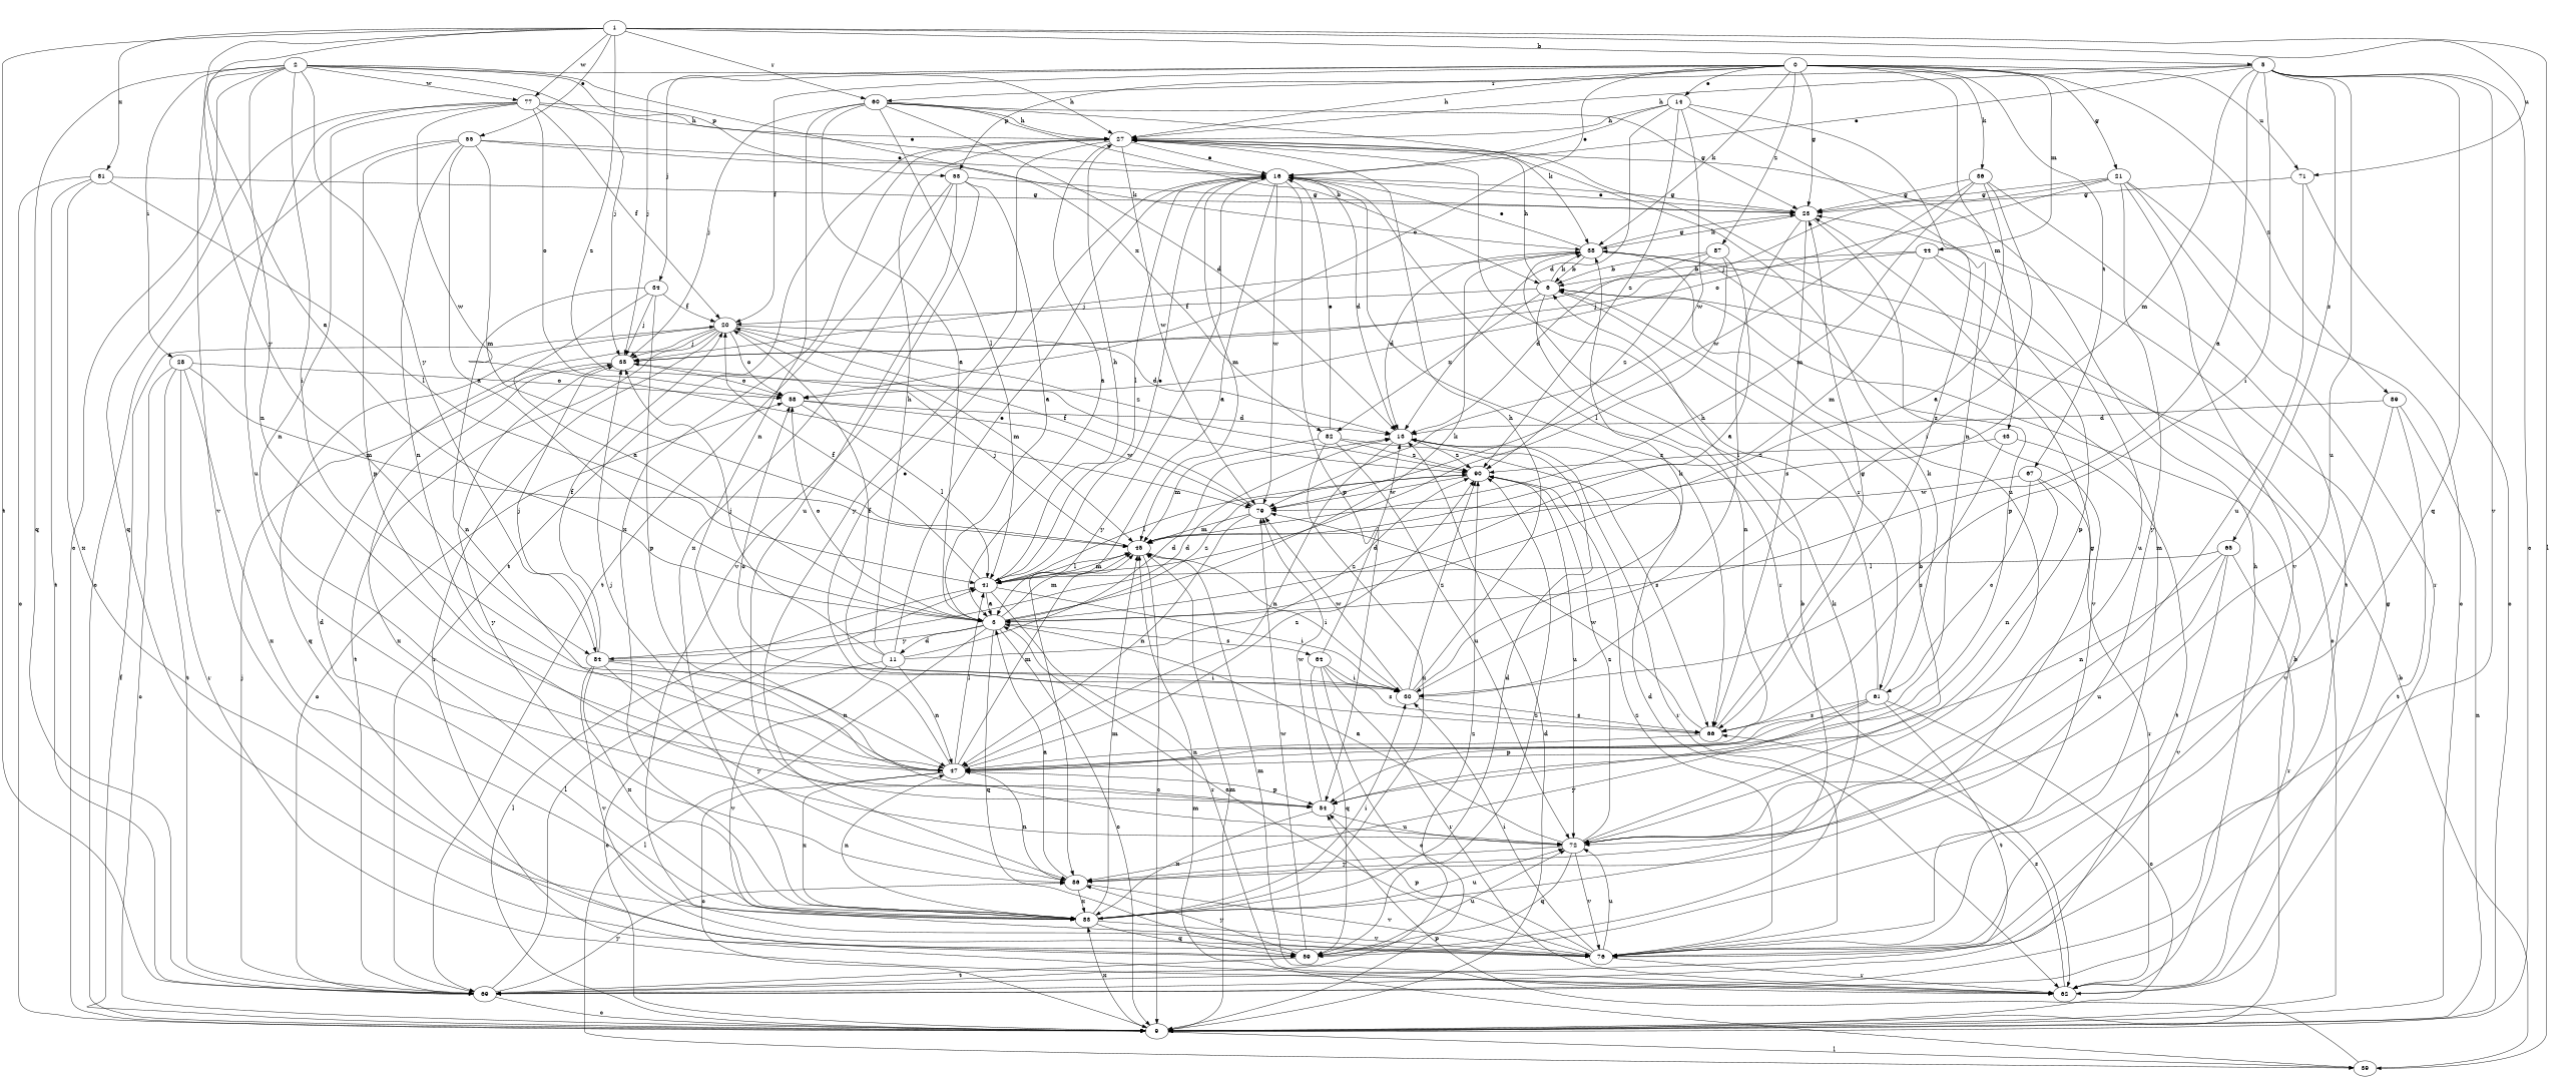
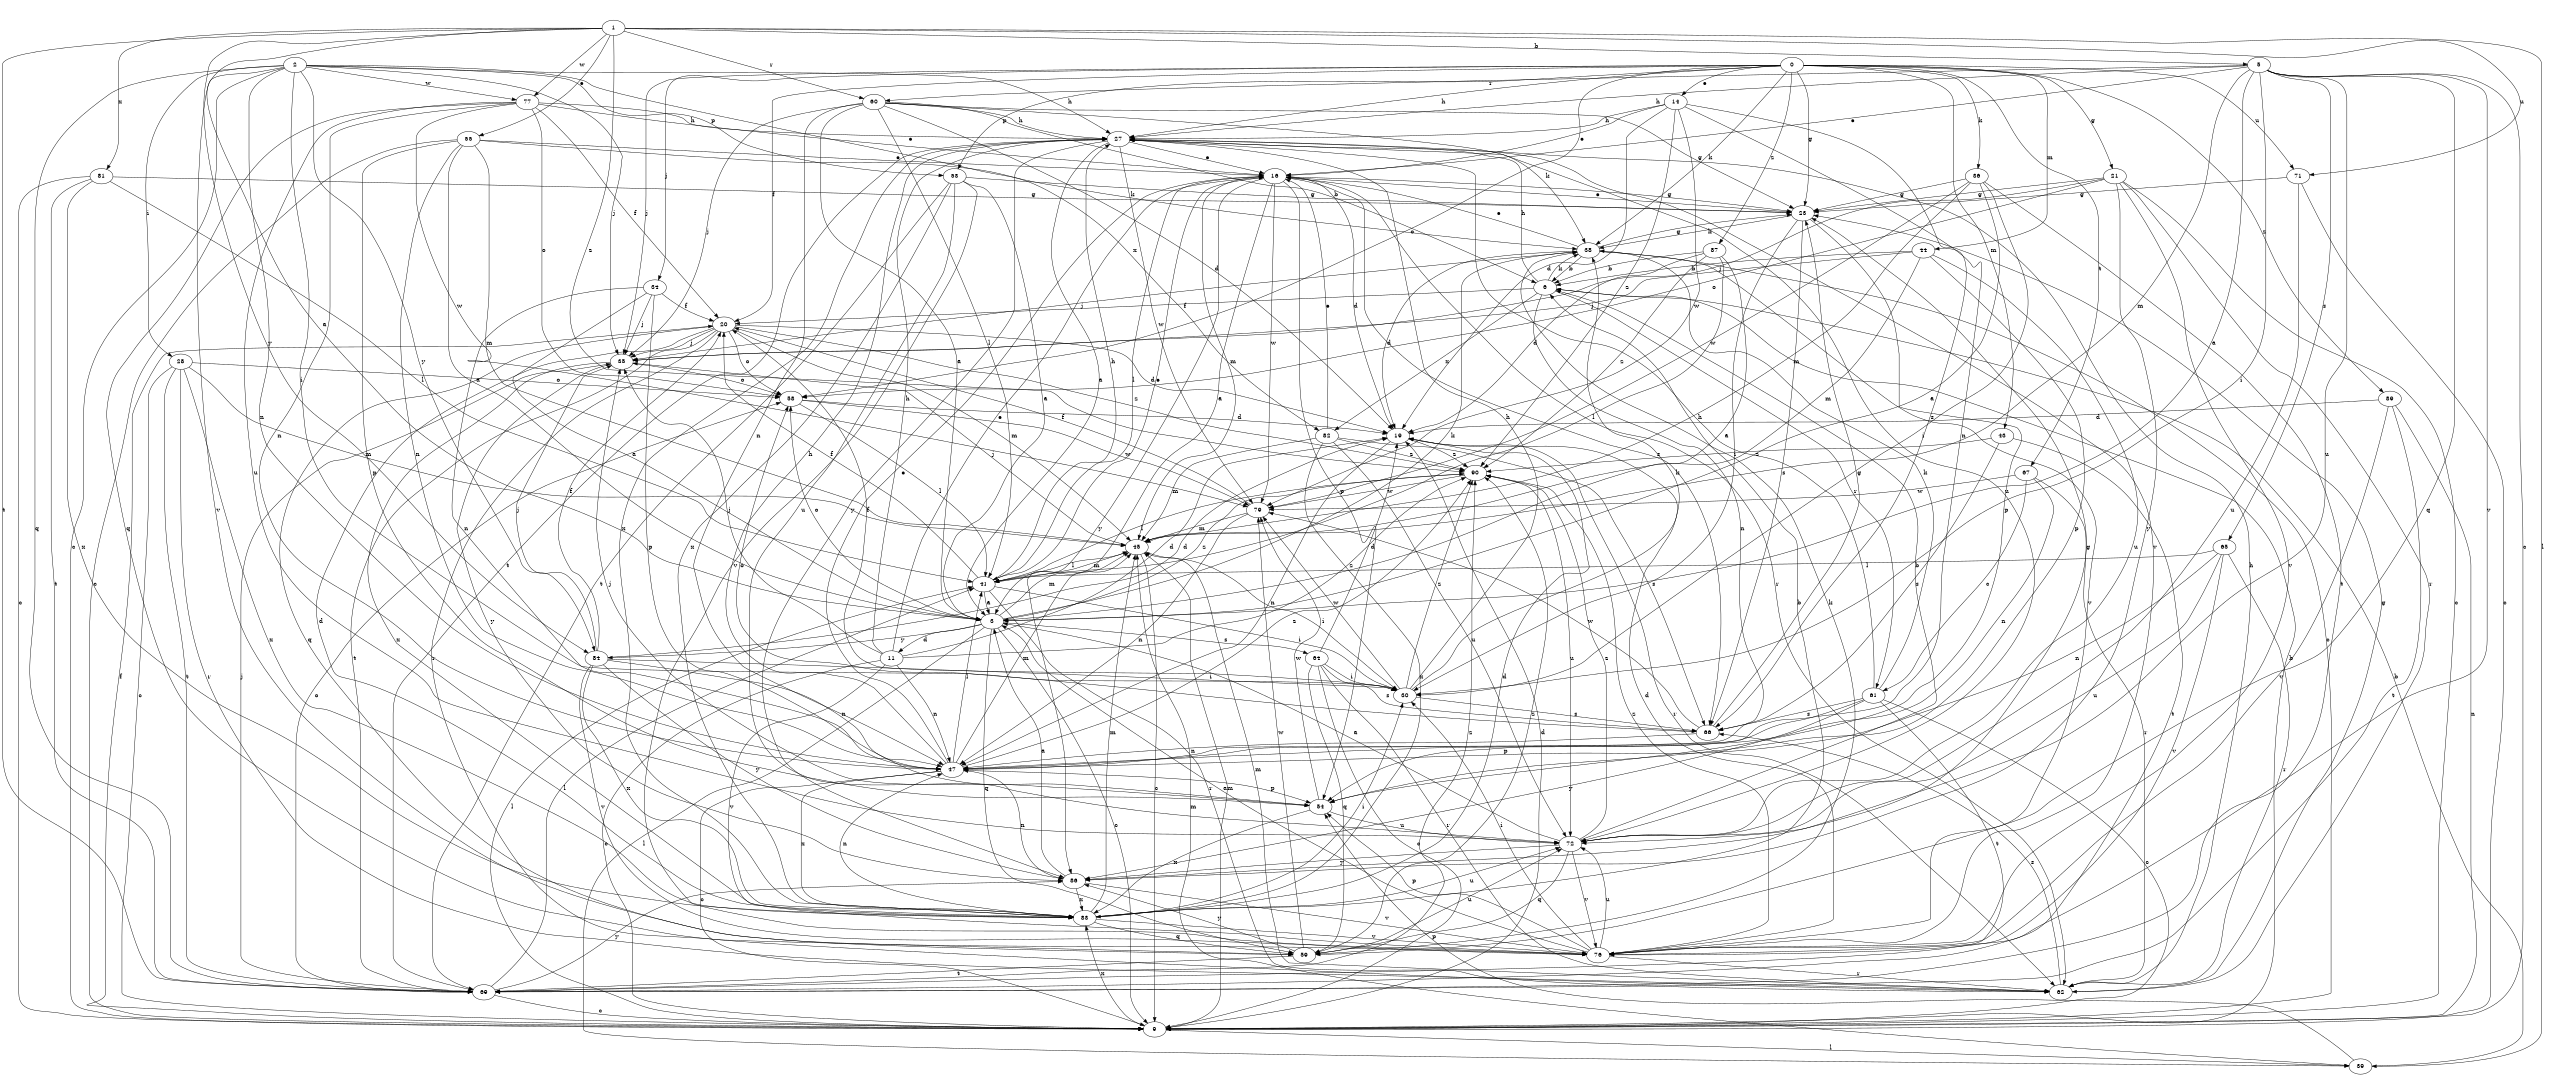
  strict digraph {
    0
    14
    20
    21
    23
    27
    34
    35
    36
    38
    43
    44
    n13 [label=58]
    53
    67
    71
    87
    89
    90
    47
    16
-   13
+   13 [label=19]
    66
    79
    69
    45
    59
    83
    62
    9
    76
    86
    30
    54
    3
    72
    6
    41
    61
    1
    5
    n42 [label=55]
    39
    60
    77
    81
    84
    11
    64
    65
    2
    28
    82
    0 -> 14 [label=e]
    0 -> 20 [label=f]
    0 -> 21 [label=g]
    0 -> 23 [label=g]
    0 -> 27 [label=h]
    0 -> 34 [label=j]
    0 -> 35 [label=j]
    0 -> 36 [label=k]
    0 -> 38 [label=k]
    0 -> 43 [label=m]
    0 -> 44 [label=m]
    0 -> n13 [label=o]
    0 -> 53 [label=p]
    0 -> 67 [label=t]
    0 -> 71 [label=u]
    0 -> 87 [label=z]
    0 -> 89 [label=z]
    14 -> 27 [label=h]
    14 -> 90 [label=z]
    14 -> 47 [label=n]
    14 -> 16 [label=e]
    14 -> 13 [label=d]
    14 -> 66 [label=s]
    14 -> 79 [label=w]
    20 -> 35 [label=j]
    20 -> n13 [label=o]
    20 -> 90 [label=z]
    20 -> 13 [label=d]
    20 -> 69 [label=t]
    20 -> 45 [label=m]
    20 -> 59 [label=q]
    20 -> 83 [label=d]
    20 -> 62 [label=r]
    21 -> 23 [label=g]
    21 -> 35 [label=j]
    21 -> n13 [label=o]
    21 -> 62 [label=r]
    21 -> 9 [label=c]
    21 -> 76 [label=v]
    21 -> 86 [label=y]
    23 -> 38 [label=k]
    23 -> 16 [label=e]
    23 -> 66 [label=s]
    23 -> 30 [label=i]
    23 -> 54 [label=p]
    27 -> 16 [label=e]
    27 -> 79 [label=w]
    27 -> 69 [label=t]
    27 -> 83 [label=x]
-   27 -> 76 [label=m]
+   27 -> 76 [label=v]
    27 -> 86 [label=y]
    27 -> 3 [label=a]
    27 -> 72 [label=u]
    34 -> 20 [label=f]
    34 -> 35 [label=j]
    34 -> 47 [label=n]
    34 -> 54 [label=p]
    34 -> 3 [label=a]
    35 -> n13 [label=o]
    35 -> 83 [label=x]
    35 -> 86 [label=y]
    36 -> 23 [label=g]
    36 -> 79 [label=w]
    36 -> 69 [label=t]
    36 -> 45 [label=m]
    36 -> 30 [label=i]
    36 -> 3 [label=a]
    38 -> 23 [label=g]
    38 -> 35 [label=j]
    38 -> 16 [label=e]
    38 -> 13 [label=d]
    38 -> 9 [label=c]
    38 -> 76 [label=v]
    38 -> 6 [label=b]
    43 -> 90 [label=z]
    43 -> 66 [label=s]
    43 -> 69 [label=t]
    44 -> 35 [label=j]
    44 -> 45 [label=m]
    44 -> 54 [label=p]
    44 -> 72 [label=u]
    44 -> 6 [label=b]
    n13 -> 13 [label=d]
    n13 -> 79 [label=w]
    n13 -> 41 [label=l]
    53 -> 23 [label=g]
    53 -> 69 [label=t]
    53 -> 83 [label=x]
    53 -> 76 [label=v]
    53 -> 3 [label=a]
    53 -> 72 [label=u]
    67 -> 47 [label=n]
    67 -> 79 [label=w]
    67 -> 62 [label=r]
    67 -> 61 [label=c]
    71 -> 23 [label=g]
    71 -> 9 [label=c]
    71 -> 72 [label=u]
    87 -> 90 [label=z]
    87 -> 13 [label=d]
    87 -> 3 [label=a]
    87 -> 6 [label=b]
    87 -> 41 [label=l]
    89 -> 13 [label=d]
    89 -> 69 [label=t]
    89 -> 9 [label=n]
    89 -> 76 [label=v]
    90 -> 79 [label=w]
    90 -> 72 [label=u]
    90 -> 41 [label=l]
+   47 -> 27 [label=h]
    47 -> 90 [label=z]
    47 -> 16 [label=e]
    47 -> 45 [label=m]
    47 -> 83 [label=x]
    47 -> 9 [label=c]
    47 -> 54 [label=p]
    47 -> 41 [label=l]
    16 -> 23 [label=g]
    16 -> 13 [label=d]
    16 -> 66 [label=s]
    16 -> 79 [label=w]
    16 -> 45 [label=m]
    16 -> 62 [label=r]
    16 -> 86 [label=y]
    16 -> 54 [label=p]
    16 -> 3 [label=a]
    16 -> 41 [label=l]
    13 -> 90 [label=z]
    13 -> 47 [label=n]
    13 -> 62 [label=r]
    66 -> 23 [label=g]
    66 -> n13 [label=o]
    66 -> 47 [label=n]
    66 -> 79 [label=w]
    79 -> 20 [label=f]
    79 -> 47 [label=n]
    79 -> 45 [label=m]
    69 -> 35 [label=j]
    69 -> n13 [label=o]
    69 -> 90 [label=z]
    69 -> 9 [label=c]
    69 -> 86 [label=y]
    69 -> 41 [label=l]
    45 -> 35 [label=j]
    45 -> 9 [label=c]
    45 -> 30 [label=i]
    45 -> 41 [label=l]
    59 -> 38 [label=k]
    59 -> 90 [label=z]
    59 -> 79 [label=w]
    59 -> 69 [label=t]
    59 -> 86 [label=y]
    59 -> 72 [label=u]
    83 -> 47 [label=n]
    83 -> 13 [label=d]
    83 -> 45 [label=m]
    83 -> 59 [label=q]
    83 -> 76 [label=v]
    83 -> 30 [label=i]
    83 -> 72 [label=u]
    83 -> 6 [label=b]
    62 -> 23 [label=g]
    62 -> 27 [label=h]
    62 -> 66 [label=s]
    62 -> 45 [label=m]
    9 -> 20 [label=f]
    9 -> 13 [label=d]
    9 -> 45 [label=m]
    9 -> 83 [label=x]
    9 -> 6 [label=b]
    9 -> 41 [label=l]
    9 -> 39 [label=l]
    76 -> 90 [label=z]
    76 -> 13 [label=d]
    76 -> 62 [label=r]
    76 -> 30 [label=i]
    76 -> 54 [label=p]
    76 -> 3 [label=a]
    76 -> 72 [label=u]
    86 -> 23 [label=g]
    86 -> 47 [label=n]
    86 -> 83 [label=x]
    86 -> 76 [label=v]
    86 -> 3 [label=a]
    30 -> 20 [label=f]
    30 -> 27 [label=h]
    30 -> 38 [label=k]
    30 -> 90 [label=z]
    30 -> 66 [label=s]
    30 -> 79 [label=w]
    54 -> 35 [label=j]
    54 -> 79 [label=w]
    54 -> 83 [label=x]
    54 -> 72 [label=u]
    3 -> 38 [label=k]
    3 -> n13 [label=o]
    3 -> 90 [label=z]
    3 -> 45 [label=m]
    3 -> 59 [label=q]
    3 -> 9 [label=c]
    3 -> 39 [label=l]
    3 -> 84 [label=y]
    3 -> 11 [label=d]
    3 -> 64 [label=s]
    72 -> 90 [label=z]
    72 -> 59 [label=q]
    72 -> 76 [label=v]
    72 -> 86 [label=y]
    72 -> 3 [label=a]
    72 -> 6 [label=b]
    6 -> 20 [label=f]
    6 -> 27 [label=h]
    6 -> 38 [label=k]
    6 -> 47 [label=n]
    6 -> 61 [label=r]
    6 -> 82 [label=x]
    41 -> 20 [label=f]
    41 -> 27 [label=h]
    41 -> 16 [label=e]
    41 -> 45 [label=m]
    41 -> 62 [label=r]
    41 -> 30 [label=i]
    41 -> 3 [label=a]
    61 -> 27 [label=h]
    61 -> 38 [label=k]
    61 -> 66 [label=s]
    61 -> 69 [label=t]
    61 -> 9 [label=c]
    61 -> 86 [label=y]
    61 -> 54 [label=p]
    1 -> 71 [label=u]
    1 -> 90 [label=z]
    1 -> 69 [label=t]
    1 -> 3 [label=a]
    1 -> 5 [label=b]
    1 -> n42 [label=e]
    1 -> 39 [label=l]
    1 -> 60 [label=r]
    1 -> 77 [label=w]
    1 -> 81 [label=x]
    1 -> 84 [label=y]
    5 -> 27 [label=h]
    5 -> 16 [label=e]
    5 -> 45 [label=m]
    5 -> 59 [label=q]
    5 -> 9 [label=c]
    5 -> 76 [label=v]
    5 -> 30 [label=i]
    5 -> 3 [label=a]
    5 -> 72 [label=u]
    5 -> 60 [label=r]
    5 -> 65 [label=s]
    n42 -> 38 [label=k]
    n42 -> 47 [label=n]
    n42 -> 16 [label=e]
    n42 -> 45 [label=m]
    n42 -> 9 [label=c]
    n42 -> 54 [label=p]
    n42 -> 3 [label=a]
    39 -> 45 [label=m]
    39 -> 54 [label=p]
    39 -> 6 [label=b]
    60 -> 23 [label=g]
    60 -> 27 [label=h]
    60 -> 35 [label=j]
    60 -> 38 [label=k]
    60 -> 47 [label=n]
    60 -> 13 [label=d]
    60 -> 3 [label=a]
    60 -> 6 [label=b]
    60 -> 41 [label=l]
    77 -> 20 [label=f]
    77 -> 27 [label=h]
    77 -> n13 [label=o]
    77 -> 47 [label=n]
    77 -> 16 [label=e]
    77 -> 79 [label=w]
    77 -> 59 [label=q]
    77 -> 72 [label=u]
    81 -> 23 [label=g]
    81 -> 69 [label=t]
    81 -> 83 [label=x]
    81 -> 9 [label=c]
    81 -> 41 [label=l]
    84 -> 20 [label=f]
    84 -> 35 [label=j]
    84 -> 47 [label=n]
    84 -> 13 [label=d]
    84 -> 83 [label=x]
    84 -> 76 [label=v]
    84 -> 86 [label=y]
    84 -> 30 [label=i]
    11 -> 27 [label=h]
    11 -> 35 [label=j]
    11 -> 90 [label=z]
    11 -> 47 [label=n]
    11 -> 16 [label=e]
    11 -> 13 [label=d]
    11 -> 9 [label=c]
    11 -> 76 [label=v]
    64 -> 13 [label=d]
    64 -> 66 [label=s]
    64 -> 59 [label=q]
    64 -> 62 [label=r]
    64 -> 9 [label=c]
    64 -> 30 [label=i]
    65 -> 47 [label=n]
    65 -> 62 [label=r]
    65 -> 76 [label=v]
    65 -> 72 [label=u]
    65 -> 41 [label=l]
    2 -> 27 [label=h]
    2 -> 35 [label=j]
    2 -> 53 [label=p]
    2 -> 47 [label=n]
    2 -> 69 [label=q]
    2 -> 9 [label=c]
    2 -> 76 [label=v]
    2 -> 30 [label=i]
    2 -> 77 [label=w]
    2 -> 84 [label=y]
    2 -> 28 [label=i]
    2 -> 82 [label=x]
    28 -> n13 [label=o]
    28 -> 69 [label=t]
    28 -> 45 [label=m]
    28 -> 83 [label=x]
    28 -> 62 [label=r]
    28 -> 9 [label=c]
    82 -> 90 [label=z]
    82 -> 16 [label=e]
    82 -> 66 [label=s]
    82 -> 45 [label=m]
    82 -> 83 [label=x]
    82 -> 72 [label=u]
  }
